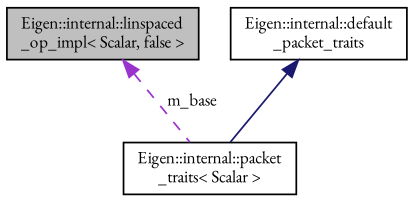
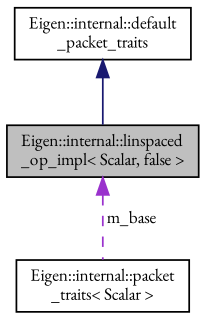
  digraph {
    fontname="EB Garamond"
    node [color=black fillcolor=white fontname="EB Garamond" fontsize=10 shape=record style=filled]
    edge [dir=back fontname="EB Garamond" fontsize=10 labelfontname=Helvetica labelfontsize=10]
    n1 [fillcolor=grey75 fontcolor=black height=0.2 label="Eigen::internal::linspaced\l_op_impl\< Scalar, false \>" width=0.4]
    n2 [height=0.2 label="Eigen::internal::packet\l_traits\< Scalar \>" width=0.4]
    n3 [height=0.2 label="Eigen::internal::default\l_packet_traits" width=0.4]
    n1 -> n2 [color=darkorchid3 label=" m_base" style=dashed]
-   n3 -> n2 [color=midnightblue style=solid]
+   n3 -> n1 [color=midnightblue style=solid]
  }
